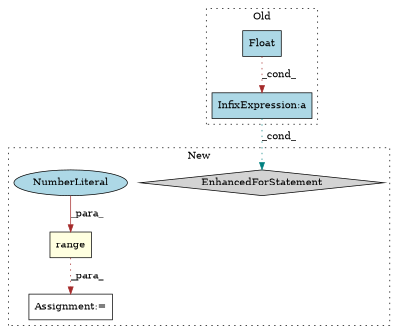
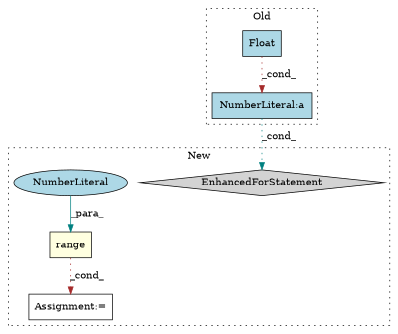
  digraph {
    node [a=32 fillcolor=lightblue l="6,1" s="7257,7341" shape=box style=filled]
    edge [color=brown style=dotted]
    n1 [label=Float s="7101,7108"]
-   n2 [a=27 l=3 label="InfixExpression:a" s=7109]
+   n2 [a=27 l=3 label="NumberLiteral:a" s=7109]
    n3 [fillcolor=lightyellow label=range s="7318,7340"]
    n4 [a=7 fillcolor=white l="53,2" label="Assignment:="]
    n5 [a=70 fillcolor=lightgrey l="53,2" label=EnhancedForStatement shape=diamond]
    n6 [a=34 l=1 label=NumberLiteral s=7324 shape=ellipse]
    subgraph cluster_1 {
      label=Old
      style=dotted
      n1
      n2
    }
    subgraph cluster_2 {
      label=New
      style=dotted
      n3
      n4
      n5
      n6
    }
    n1 -> n2 [label=_cond_]
    n2 -> n5 [color=teal label=_cond_]
-   n3 -> n4 [label=_para_]
-   n6 -> n3 [label=_para_ style=solid]
+   n3 -> n4 [label=_cond_]
+   n6 -> n3 [color=teal label=_para_ style=solid]
  }
